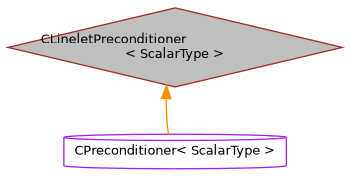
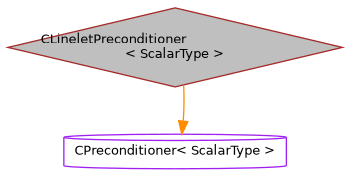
  digraph {
    node [fontname=Helvetica fontsize=10 style=filled]
    n1 [color=brown fillcolor=grey75 fontcolor=black height=0.2 label="CLineletPreconditioner\l\< ScalarType \>" shape=diamond width=0.4]
    n2 [color=purple fillcolor=white height=0.2 label="CPreconditioner\< ScalarType \>" shape=cylinder width=0.4]
-   n1 -> n2 [color=darkorange dir=back fontname=Helvetica fontsize=10 labelfontname=Helvetica labelfontsize=10 style=solid]
+   n2 -> n1 [color=darkorange dir=back fontname=Helvetica fontsize=10 labelfontname=Helvetica labelfontsize=10 style=solid]
  }
